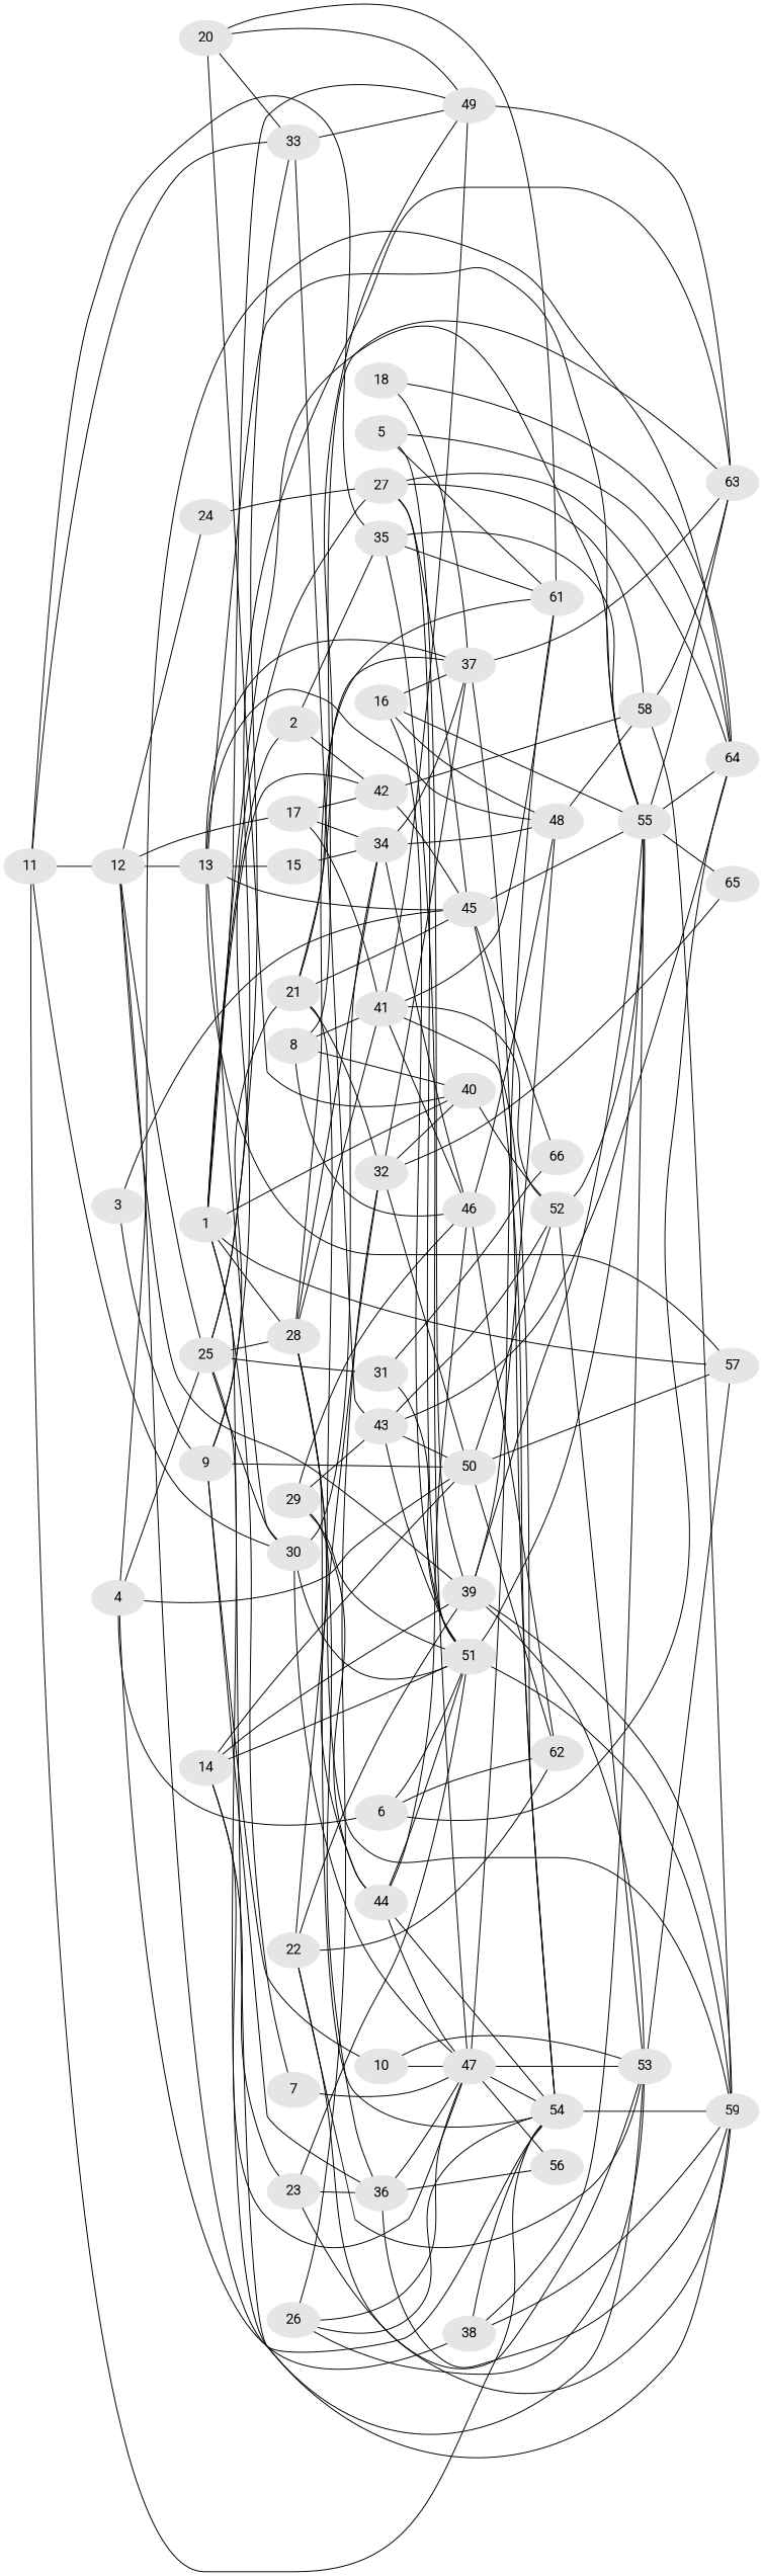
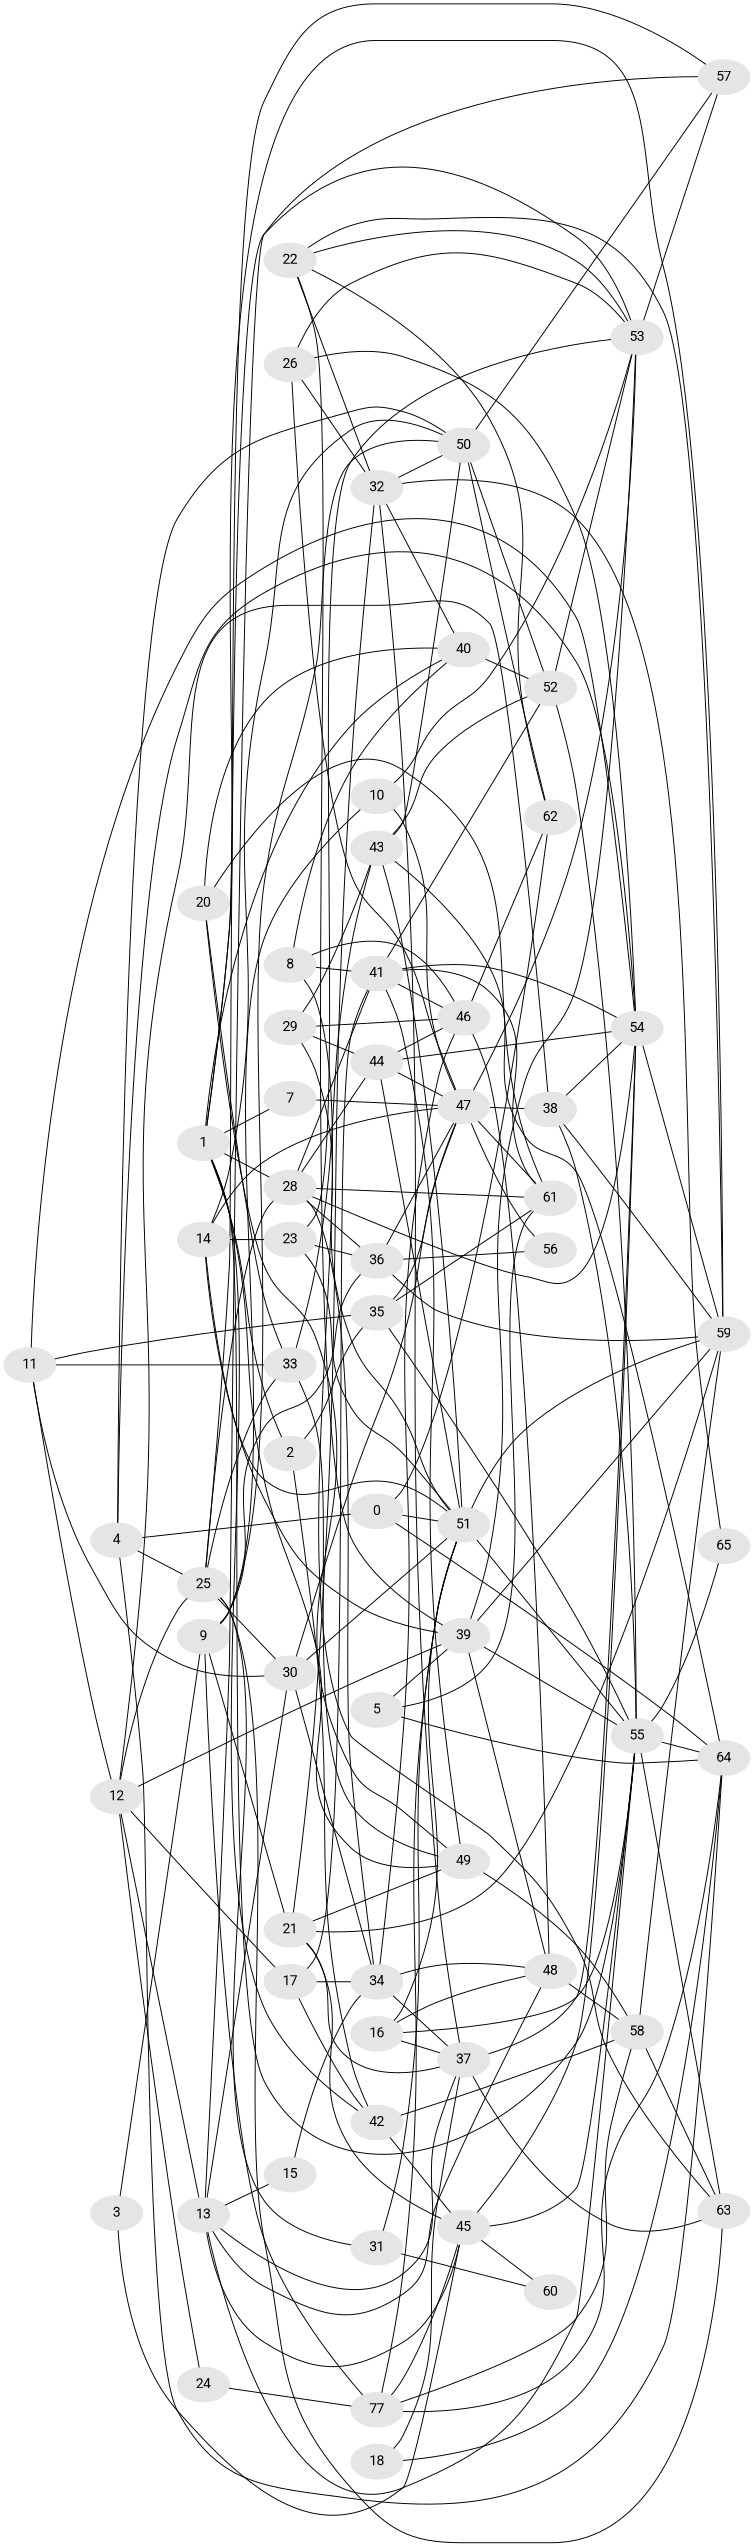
  graph {
    fontname=Roboto
    rankdir=LR
    node [color=gray90 fontname=Roboto style=filled]
    edge [fontname=Roboto weight=1.0]
    1
    2
    7
    28
    40
    42
    49
    55
    57
    59
    35
    47
    54
    61
    41
    36
    34
    44
    52
    45
    58
    63
    64
    65
    3
    9
    50
    10
    21
-   27
-   60 [label=66]
+   27 [label=77]
+   60
    4
-   6
+   6 [label=0]
    25
    51
    62
    53
    30
    33
    31
    5
    39
    48
    56
    8
    46
    37
    32
    11
    12
    13
    17
    24
    38
    43
    15
    14
    23
    16
    18
    20
    22
    26
    29
    1 -- 2
    1 -- 7
    1 -- 28
    1 -- 40
    1 -- 42
    1 -- 49
    1 -- 55
    1 -- 57 [weight=2.0]
    1 -- 59
    2 -- 42
    2 -- 35
    7 -- 47
    28 -- 54
    28 -- 61
    28 -- 41
    28 -- 36
    28 -- 34
    28 -- 44
    40 -- 52
    42 -- 45
    42 -- 58
-   49 -- 63
+   49 -- 58
    55 -- 63
    55 -- 64 [weight=2.0]
    55 -- 65
    35 -- 55
    35 -- 47 [weight=2.0]
    35 -- 61
-   47 -- 54
+   47 -- 38
    47 -- 61
    47 -- 53 [weight=2.0]
    47 -- 56
    54 -- 59
    41 -- 49
    41 -- 54
    41 -- 61
    41 -- 52
    41 -- 46
    36 -- 59
    36 -- 47
    36 -- 56
    34 -- 48
    34 -- 46
    34 -- 37
    44 -- 47
    44 -- 54
    44 -- 51
    44 -- 46
    52 -- 55
    52 -- 53
    45 -- 55
    45 -- 54
    45 -- 60
    58 -- 59
    58 -- 63
    3 -- 45
    3 -- 9
    9 -- 36
    9 -- 50
    9 -- 10
    9 -- 21
    9 -- 27
    50 -- 57
    50 -- 52
    50 -- 62
    10 -- 47
    10 -- 53
    21 -- 49
    21 -- 59
    21 -- 45
    21 -- 37 [weight=2.0]
    21 -- 32
    27 -- 45
    27 -- 58
    27 -- 64
    27 -- 51
    4 -- 54
    4 -- 64
    4 -- 50
    4 -- 6
    4 -- 25
    6 -- 64
    6 -- 51
    6 -- 62
    25 -- 28
    25 -- 63
    25 -- 53
    25 -- 30
    25 -- 33
    25 -- 31
    51 -- 55 [weight=2.0]
    51 -- 59
    53 -- 57
    30 -- 47
    30 -- 34
    30 -- 51
    33 -- 49
    33 -- 43
    31 -- 60
    31 -- 51
    5 -- 61
    5 -- 64
    5 -- 39
    39 -- 55
    39 -- 59
    39 -- 53
    39 -- 48
    48 -- 58
    8 -- 40
    8 -- 41
    8 -- 63
    8 -- 46
    46 -- 62
    46 -- 48
    37 -- 54
    37 -- 63
    32 -- 40
    32 -- 65
    32 -- 50
    32 -- 37
    11 -- 35
    11 -- 54
    11 -- 30
    11 -- 33
    11 -- 12
    12 -- 25
    12 -- 39
    12 -- 13 [weight=2.0]
    12 -- 17
    12 -- 24
    12 -- 38
    13 -- 55
    13 -- 57
    13 -- 45
    13 -- 30
    13 -- 48 [weight=2.0]
    13 -- 37
    13 -- 15
    17 -- 42
    17 -- 41
    17 -- 34
    24 -- 27
    38 -- 55
    38 -- 59
    38 -- 54
    43 -- 52
    43 -- 64
    43 -- 50
    43 -- 51
    15 -- 34
    14 -- 47
    14 -- 50
    14 -- 51
    14 -- 39
    14 -- 23
    23 -- 36
    23 -- 51
    23 -- 53
    16 -- 55
    16 -- 51
    16 -- 48
    16 -- 37
    18 -- 64
    18 -- 37
    20 -- 40
    20 -- 49
    20 -- 61
    20 -- 33
    22 -- 59
    22 -- 62
    22 -- 53
    22 -- 39
    22 -- 32
    26 -- 47
    26 -- 54
    26 -- 53
    26 -- 32
    29 -- 44
    29 -- 51
    29 -- 46
    29 -- 43
  }
